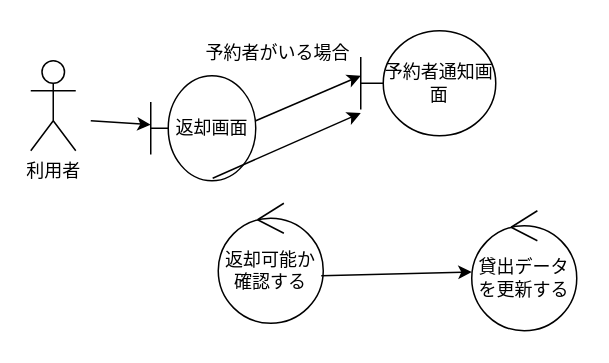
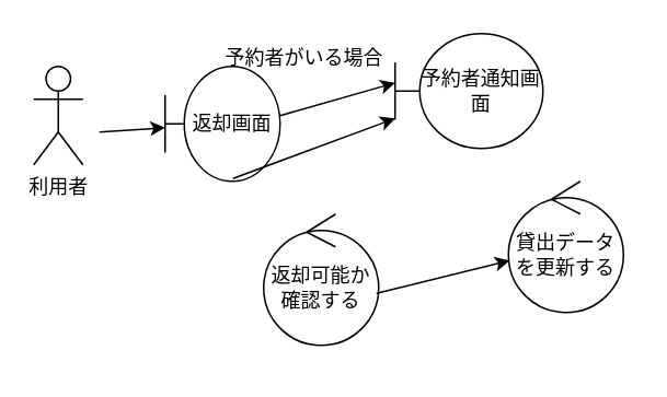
  <mxCell id="0" />
  <mxCell id="1" parent="0" />
  <mxCell id="2" value="利用者" style="shape=umlActor;verticalLabelPosition=bottom;verticalAlign=top;html=1;outlineConnect=0;" vertex="1" parent="1"><mxGeometry x="20" y="40" width="30" height="60" as="geometry" /></mxCell>
  <mxCell id="3" value="" style="endArrow=classic;html=1;" edge="1" parent="1" target="4"><mxGeometry width="50" height="50" relative="1" as="geometry"><mxPoint x="60" y="80" as="sourcePoint" /><mxPoint x="150" y="80" as="targetPoint" /></mxGeometry></mxCell>
- <mxCell id="4" value="返却画面" style="shape=umlBoundary;whiteSpace=wrap;html=1;" vertex="1" parent="1"><mxGeometry x="100" y="50" width="70" height="70" as="geometry" /></mxCell>
+ <mxCell id="4" value="返却画面" style="shape=umlBoundary;whiteSpace=wrap;html=1;" vertex="1" parent="1"><mxGeometry x="100" y="40" width="70" height="70" as="geometry" /></mxCell>
  <mxCell id="5" value="" style="endArrow=classic;html=1;exitX=1;exitY=0.429;exitDx=0;exitDy=0;exitPerimeter=0;" edge="1" parent="1" source="4"><mxGeometry width="50" height="50" relative="1" as="geometry"><mxPoint x="140" y="90" as="sourcePoint" /><mxPoint x="240" y="50" as="targetPoint" /></mxGeometry></mxCell>
  <mxCell id="6" value="予約者通知画面" style="shape=umlBoundary;whiteSpace=wrap;html=1;" vertex="1" parent="1"><mxGeometry x="240" y="20" width="90" height="70" as="geometry" /></mxCell>
  <mxCell id="7" value="予約者がいる場合" style="text;html=1;align=center;verticalAlign=middle;whiteSpace=wrap;rounded=0;" vertex="1" parent="1"><mxGeometry x="130" y="30" width="110" height="10" as="geometry" /></mxCell>
  <mxCell id="8" value="" style="endArrow=classic;html=1;exitX=0.59;exitY=0.976;exitDx=0;exitDy=0;exitPerimeter=0;" edge="1" parent="1" source="4" target="6"><mxGeometry width="50" height="50" relative="1" as="geometry"><mxPoint x="60" y="80" as="sourcePoint" /><mxPoint x="107.727" y="150" as="targetPoint" /></mxGeometry></mxCell>
- <mxCell id="9" value="返却可能か確認する" style="ellipse;shape=umlControl;whiteSpace=wrap;html=1;" vertex="1" parent="1"><mxGeometry x="145" y="135" width="70" height="80" as="geometry" /></mxCell>
+ <mxCell id="9" value="返却可能か確認する" style="ellipse;shape=umlControl;whiteSpace=wrap;html=1;" vertex="1" parent="1"><mxGeometry x="160" y="130" width="70" height="80" as="geometry" /></mxCell>
  <mxCell id="10" value="" style="endArrow=classic;html=1;exitX=0.981;exitY=0.604;exitDx=0;exitDy=0;exitPerimeter=0;" edge="1" parent="1" source="9" target="11"><mxGeometry width="50" height="50" relative="1" as="geometry"><mxPoint x="140" y="90" as="sourcePoint" /><mxPoint x="230" y="200" as="targetPoint" /></mxGeometry></mxCell>
- <mxCell id="11" value="貸出データを更新する" style="ellipse;shape=umlControl;whiteSpace=wrap;html=1;" vertex="1" parent="1"><mxGeometry x="314" y="140" width="70" height="80" as="geometry" /></mxCell>
+ <mxCell id="11" value="貸出データを更新する" style="ellipse;shape=umlControl;whiteSpace=wrap;html=1;" vertex="1" parent="1"><mxGeometry x="309" y="110" width="70" height="80" as="geometry" /></mxCell>
